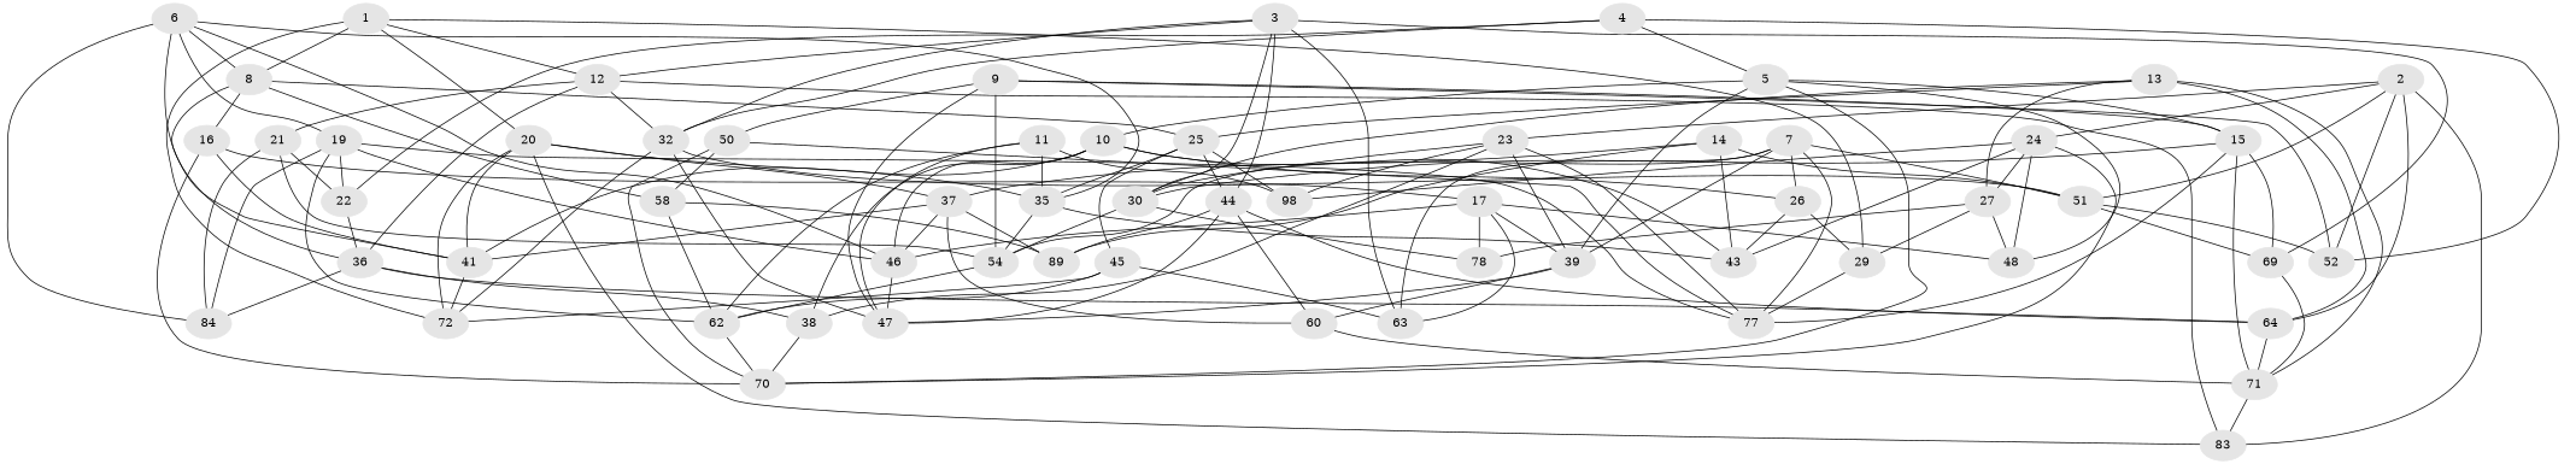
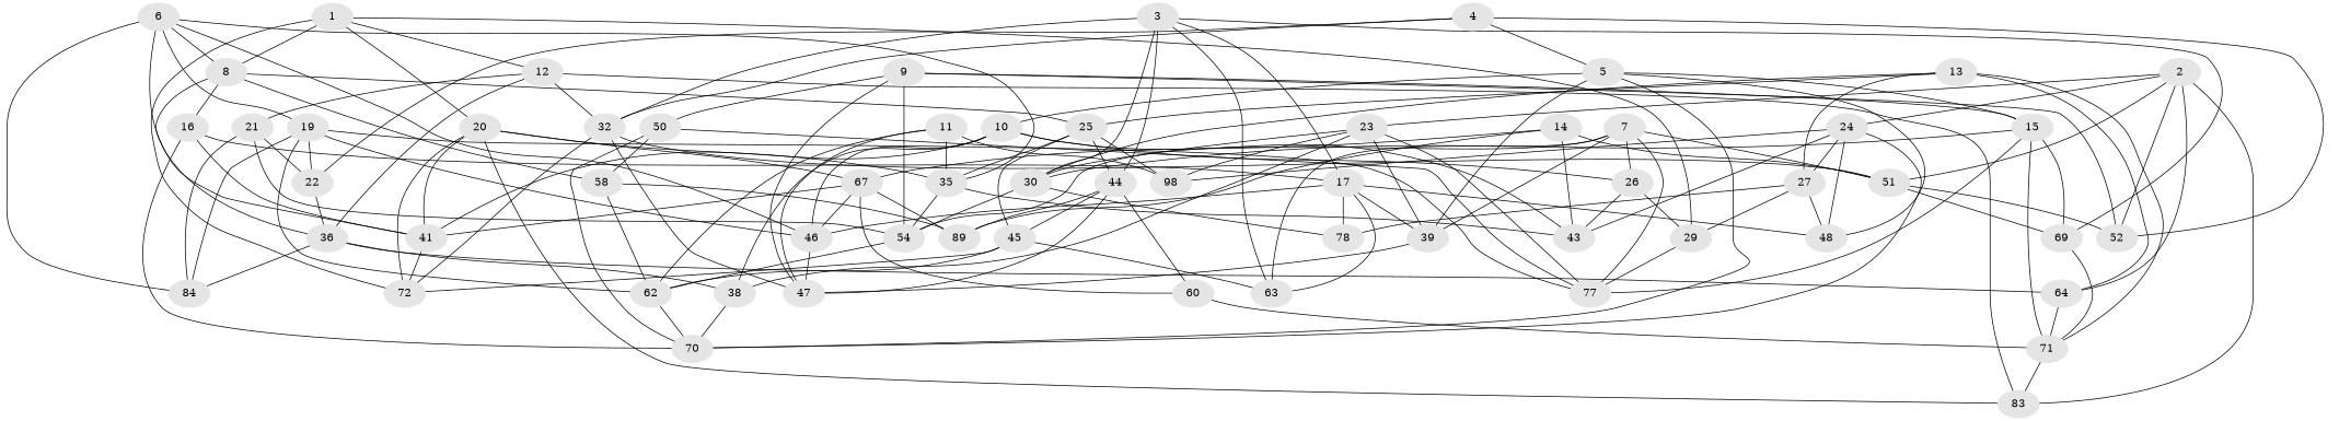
  graph {
    node [color=gray90 style=filled]
    1 [super="+86"]
    8 [super="+34"]
    12 [super="+59"]
    20 [super="+33"]
    29
    72 [super="+85"]
    16
    25 [super="+53"]
    36 [super="+79"]
    58
    83
    32 [super="+81"]
    21
    35 [super="+73"]
    41 [super="+49"]
-   37 [super="+91"]
+   37 [super="+91" label=67]
    77 [super="+80"]
    2 [super="+74"]
    23 [super="+93"]
    24 [super="+99"]
    51 [super="+82"]
    52
    64 [super="+96"]
    30 [super="+65"]
    39 [super="+56"]
    38
    98
    48
    70 [super="+71"]
    43 [super="+94"]
    27 [super="+95"]
    69
    n33 [label=71 super="+76"]
    3 [super="+66"]
    44 [super="+63"]
    n36 [label=63]
    54 [super="+97"]
    78
    47 [super="+61"]
    89
    60
    5 [super="+67"]
    10 [super="+100"]
    15 [super="+57"]
    4
    22 [super="+42"]
    46 [super="+87"]
    26
    6 [super="+31"]
    19 [super="+92"]
    84
    62 [super="+88"]
    7 [super="+55"]
    17 [super="+18"]
    45
    9 [super="+40"]
    50
    11
    13 [super="+28"]
    14 [super="+90"]
    1 -- 8
    1 -- 12
    1 -- 20
    1 -- 29
    1 -- 72 [weight=2]
    8 -- 16
    8 -- 25
    8 -- 36
    8 -- 58
    12 -- 36
    12 -- 83
    12 -- 32
    12 -- 21
    20 -- 72
    20 -- 83
    20 -- 35
    20 -- 41
    20 -- 37
    29 -- 77
    16 -- 41
    16 -- 70
    16 -- 17
    25 -- 35
    25 -- 98
    25 -- 44
    25 -- 45
    36 -- 64
    36 -- 38
    36 -- 84
    58 -- 89
    58 -- 62
    32 -- 72
    32 -- 51
    32 -- 47
    21 -- 54
    21 -- 22
    21 -- 84
    35 -- 43
    35 -- 54
    41 -- 72
    37 -- 41
    37 -- 89
    37 -- 60
    37 -- 46
    2 -- 83
    2 -- 23
    2 -- 24
    2 -- 51
    2 -- 52
    2 -- 64
    23 -- 77
    23 -- 30
    23 -- 39
    23 -- 38
    23 -- 98
    24 -- 98
    24 -- 48
    24 -- 70
    24 -- 43
    24 -- 27
    51 -- 52
    51 -- 69
    64 -- n33
    30 -- 54
    30 -- 78
    39 -- 47
-   39 -- 60
    38 -- 70
    27 -- 29
    27 -- 48
    27 -- 78 [weight=2]
    69 -- n33
    n33 -- 83
-   3 -- 12
+   3 -- 17
    3 -- 32
    3 -- 30
    3 -- 69
    3 -- 44
    3 -- n36
-   44 -- 64
+   44 -- 45
    44 -- 47
    44 -- 89
    44 -- 60
    54 -- 62
    60 -- n33
    5 -- 39
    5 -- 48
    5 -- 70
    5 -- 10
    5 -- 15
    10 -- 41
    10 -- 38
    10 -- 43
    10 -- 46
    10 -- 26
    15 -- 77
    15 -- 30
    15 -- 69
    15 -- n33
    4 -- 32
    4 -- 52
    4 -- 5
    4 -- 22
    22 -- 36
    46 -- 47
    26 -- 29
    26 -- 43
    6 -- 8
    6 -- 35
    6 -- 41
    6 -- 46
    6 -- 19
    6 -- 84
    19 -- 77
    19 -- 22
    19 -- 46
    19 -- 84
    19 -- 62
    62 -- 70
    7 -- 77
    7 -- 51
    7 -- 39
    7 -- n36
    7 -- 54
    7 -- 26
    17 -- 39
    17 -- 48
    17 -- n36
    17 -- 78
    17 -- 46
    45 -- 72
    45 -- n36
    45 -- 62
    9 -- 52
    9 -- 54
    9 -- 47
    9 -- 15
    9 -- 50
    50 -- 58
    50 -- 77
    50 -- 70
    11 -- 35
    11 -- 98
    11 -- 47
    11 -- 62
    13 -- 25
    13 -- 64 [weight=2]
    13 -- 30
    13 -- 27
    13 -- n33
    14 -- 37
    14 -- 51
    14 -- 43 [weight=2]
    14 -- 89
  }
